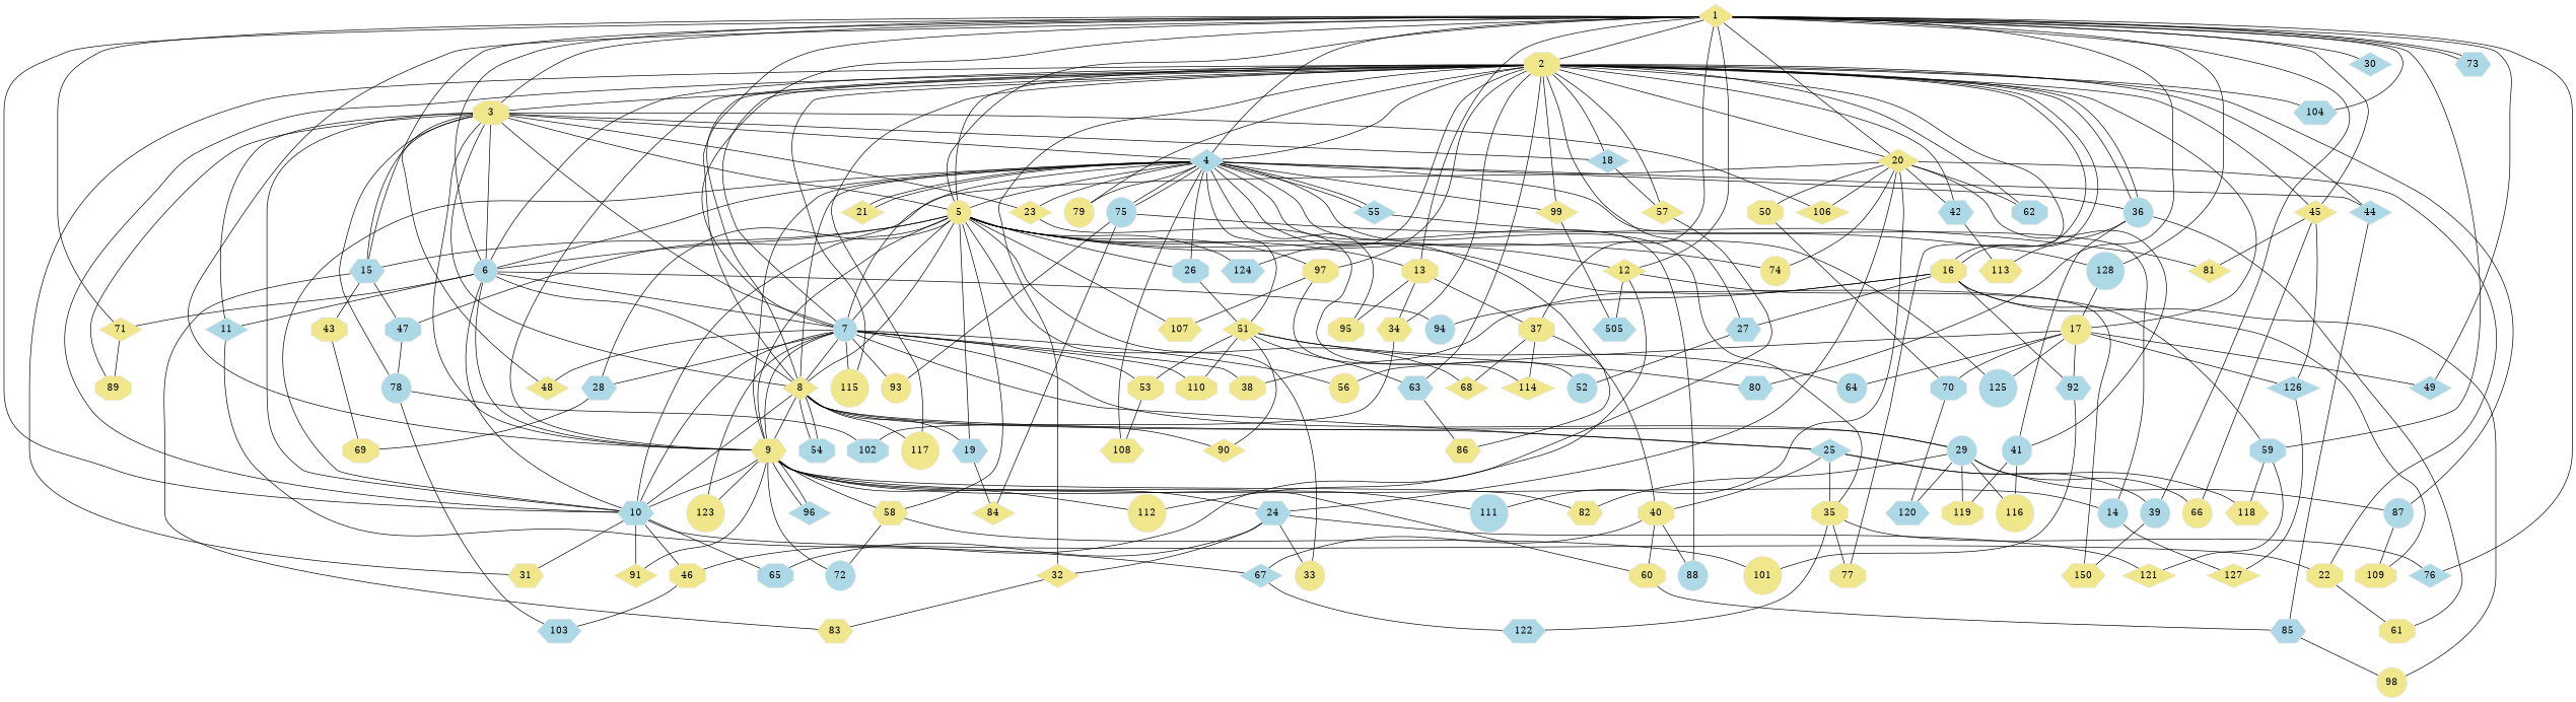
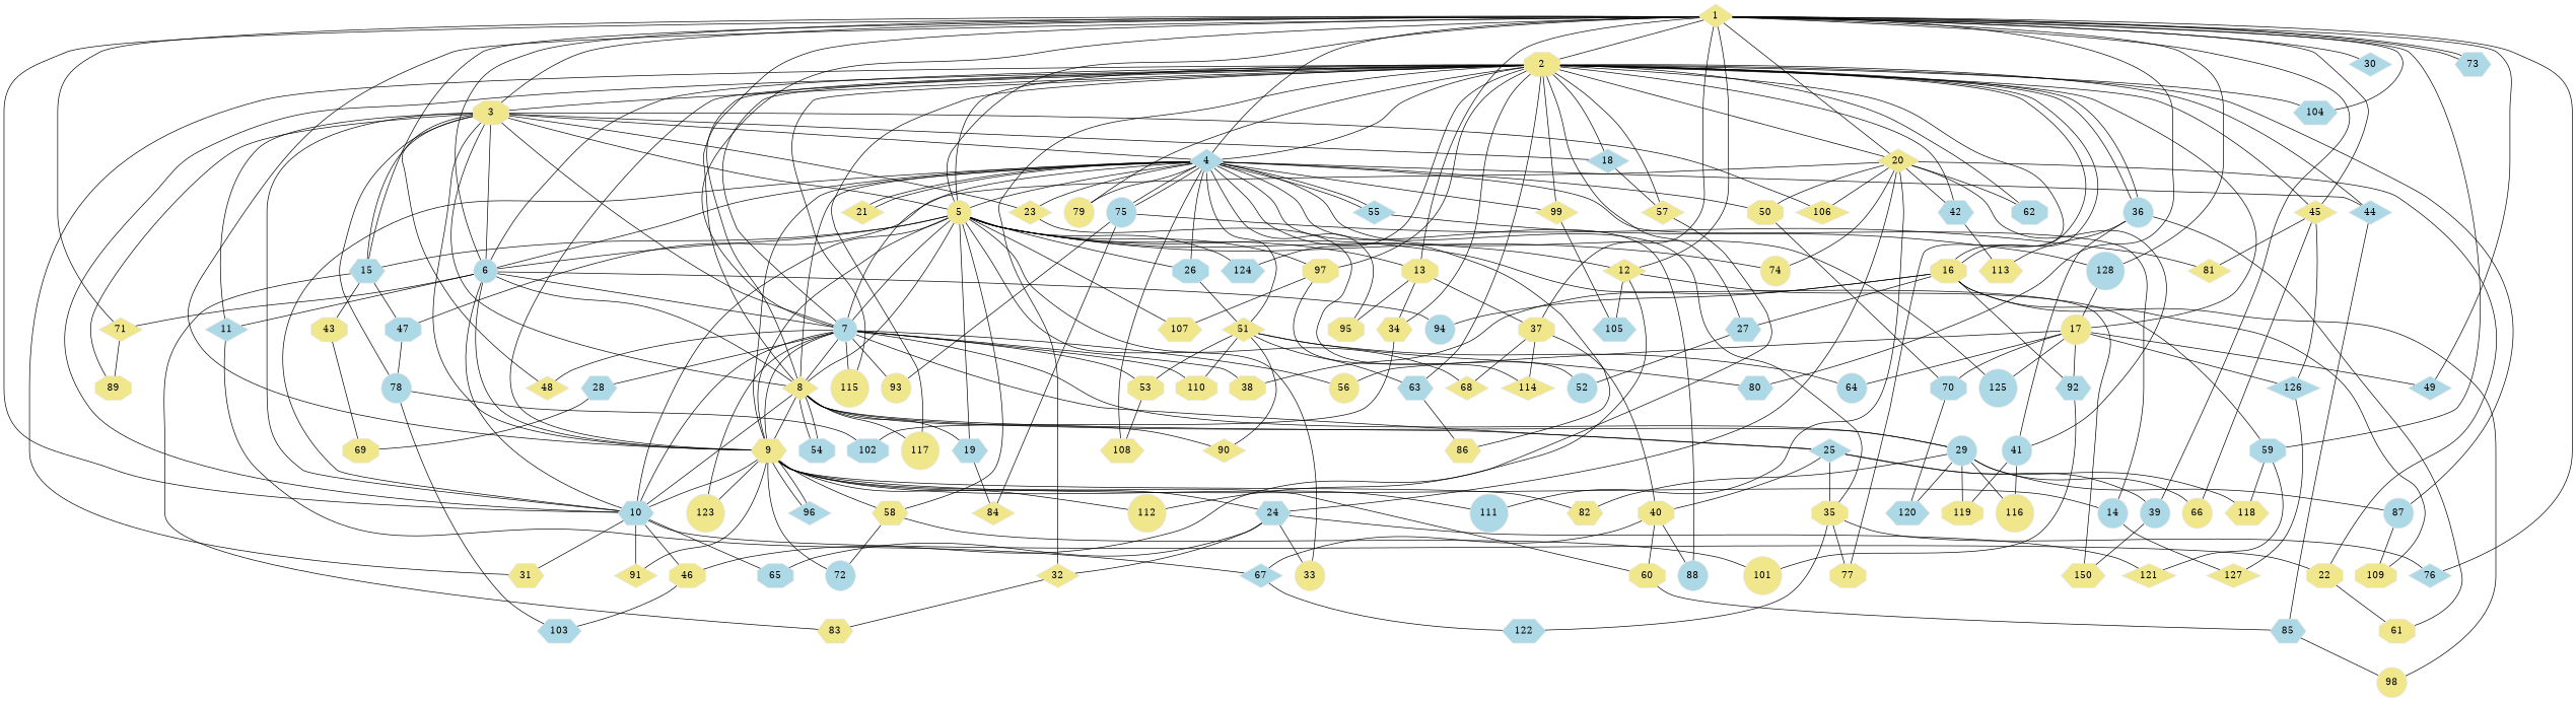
  graph {
    node [color=gray90 fillcolor=khaki shape=diamond style=filled]
    2 [shape=octagon]
    1
    3 [shape=octagon]
    4 [fillcolor=lightblue]
    5 [shape=circle]
    6 [fillcolor=lightblue shape=circle]
    7 [fillcolor=lightblue shape=circle]
    8
    9 [shape=hexagon]
    10 [fillcolor=lightblue shape=hexagon]
    12
    13 [shape=octagon]
    20
    30 [fillcolor=lightblue]
    37 [shape=octagon]
    39 [fillcolor=lightblue shape=circle]
    45
    49 [fillcolor=lightblue]
    59 [fillcolor=lightblue shape=octagon]
    71
    73 [fillcolor=lightblue shape=hexagon]
    76 [fillcolor=lightblue]
    80 [fillcolor=lightblue shape=hexagon]
    104 [fillcolor=lightblue shape=hexagon]
    128 [fillcolor=lightblue shape=circle]
    15 [fillcolor=lightblue shape=hexagon]
    16 [shape=octagon]
    17 [shape=circle]
    18 [fillcolor=lightblue]
    27 [fillcolor=lightblue shape=hexagon]
    31 [shape=hexagon]
    32
    34 [shape=hexagon]
    36 [fillcolor=lightblue shape=circle]
    42 [fillcolor=lightblue shape=hexagon]
    44 [fillcolor=lightblue]
    57
    62 [fillcolor=lightblue shape=octagon]
    63 [fillcolor=lightblue shape=hexagon]
    77 [shape=octagon]
    79 [shape=circle]
    87 [fillcolor=lightblue shape=circle]
    97 [shape=octagon]
    99
    115 [shape=circle]
    117 [shape=circle]
    124 [fillcolor=lightblue shape=hexagon]
    11 [fillcolor=lightblue]
    23
    48
    78 [fillcolor=lightblue shape=circle]
    89 [shape=octagon]
    106
    14 [fillcolor=lightblue shape=circle]
    21
    26 [fillcolor=lightblue shape=octagon]
    35 [shape=octagon]
    50 [shape=octagon]
    51
    55 [fillcolor=lightblue]
    75 [fillcolor=lightblue shape=circle]
    86 [shape=hexagon]
    88 [fillcolor=lightblue shape=circle]
    95 [shape=octagon]
    108 [shape=hexagon]
    125 [fillcolor=lightblue shape=circle]
    19 [fillcolor=lightblue shape=hexagon]
    28 [fillcolor=lightblue shape=hexagon]
    33 [shape=circle]
    58 [shape=hexagon]
    68
    74 [shape=circle]
    n73 [label=150 shape=hexagon]
    107 [shape=hexagon]
    94 [fillcolor=lightblue shape=circle]
    25 [fillcolor=lightblue]
    29 [fillcolor=lightblue shape=circle]
    38 [shape=octagon]
    53 [shape=octagon]
    56 [shape=circle]
    93 [shape=circle]
    110 [shape=octagon]
    123 [shape=circle]
    54 [fillcolor=lightblue shape=octagon]
    90
    24 [fillcolor=lightblue shape=hexagon]
    60 [shape=octagon]
    72 [fillcolor=lightblue shape=circle]
    82 [shape=hexagon]
    91
    96 [fillcolor=lightblue]
    111 [fillcolor=lightblue shape=circle]
    112 [shape=circle]
    22 [shape=octagon]
    46 [shape=octagon]
    65 [fillcolor=lightblue shape=octagon]
-   105 [fillcolor=lightblue shape=hexagon label=505]
+   105 [fillcolor=lightblue shape=hexagon]
    47 [fillcolor=lightblue shape=octagon]
    41 [fillcolor=lightblue shape=circle]
    40 [shape=octagon]
    114
    43 [shape=octagon]
    69 [shape=octagon]
    126 [fillcolor=lightblue]
    66 [shape=circle]
    81
    121
    118 [shape=hexagon]
    92 [fillcolor=lightblue shape=hexagon]
    98 [shape=circle]
    109 [shape=octagon]
    64 [fillcolor=lightblue shape=circle]
    70 [fillcolor=lightblue shape=octagon]
    52 [fillcolor=lightblue shape=circle]
    83 [shape=hexagon]
    102 [fillcolor=lightblue shape=octagon]
    61 [shape=octagon]
    113 [shape=hexagon]
    85 [fillcolor=lightblue shape=hexagon]
    67 [fillcolor=lightblue]
    103 [fillcolor=lightblue shape=hexagon]
    127
    122 [fillcolor=lightblue shape=hexagon]
    84
    101 [shape=circle]
    116 [shape=circle]
    119 [shape=octagon]
    120 [fillcolor=lightblue shape=hexagon]
    2 -- 3
    2 -- 4
    2 -- 5
    2 -- 6
    2 -- 7
    2 -- 8
    2 -- 9
    2 -- 10
    2 -- 20
    2 -- 45
    2 -- 104
    2 -- 16
    2 -- 16
    2 -- 17
    2 -- 18
    2 -- 27
    2 -- 31
    2 -- 32
    2 -- 34
    2 -- 36
    2 -- 36
    2 -- 42
    2 -- 44
    2 -- 57
    2 -- 62
    2 -- 63
    2 -- 77
    2 -- 79
    2 -- 87
    2 -- 97
    2 -- 99
    2 -- 115
    2 -- 117
    2 -- 124
    1 -- 2
    1 -- 3
    1 -- 4
    1 -- 5
    1 -- 6
    1 -- 7
    1 -- 8
    1 -- 9
    1 -- 10
    1 -- 12
    1 -- 13
    1 -- 20
    1 -- 30
    1 -- 37
    1 -- 39
    1 -- 45
    1 -- 49
    1 -- 59
    1 -- 71
    1 -- 73
    1 -- 73
    1 -- 76
    1 -- 80
    1 -- 104
    1 -- 128
    1 -- 15
    3 -- 4
    3 -- 5
    3 -- 6
    3 -- 7
    3 -- 8
    3 -- 9
    3 -- 10
    3 -- 15
    3 -- 18
    3 -- 11
    3 -- 23
    3 -- 48
    3 -- 78
    3 -- 89
    3 -- 106
    4 -- 5
    4 -- 6
    4 -- 7
    4 -- 8
    4 -- 9
    4 -- 10
    4 -- 44
    4 -- 79
    4 -- 99
    4 -- 23
    4 -- 14
    4 -- 21
    4 -- 21
    4 -- 26
    4 -- 35
-   4 -- 36
+   4 -- 50
    4 -- 51
    4 -- 55
    4 -- 55
    4 -- 75
    4 -- 75
    4 -- 86
    4 -- 88
    4 -- 95
    4 -- 108
    4 -- 125
    5 -- 6
    5 -- 7
    5 -- 8
    5 -- 9
    5 -- 10
    5 -- 12
    5 -- 13
    5 -- 15
    5 -- 97
    5 -- 124
    5 -- 26
    5 -- 19
-   5 -- 28
    5 -- 33
    5 -- 58
    5 -- 68
    5 -- 74
    5 -- n73
    5 -- 107
    6 -- 7
    6 -- 8
    6 -- 9
    6 -- 10
    6 -- 71
    6 -- 11
    6 -- 94
    7 -- 8
    7 -- 9
    7 -- 10
    7 -- 115
    7 -- 48
    7 -- 28
    7 -- 25
    7 -- 29
    7 -- 38
    7 -- 53
    7 -- 56
    7 -- 93
    7 -- 110
    7 -- 123
    8 -- 9
    8 -- 10
    8 -- 117
    8 -- 19
    8 -- 25
    8 -- 29
    8 -- 54
    8 -- 54
    8 -- 90
    9 -- 10
    9 -- 14
    9 -- 58
    9 -- 123
    9 -- 24
    9 -- 60
    9 -- 72
    9 -- 82
    9 -- 91
    9 -- 96
    9 -- 96
    9 -- 111
    9 -- 112
    10 -- 31
    10 -- 91
    10 -- 22
    10 -- 46
    10 -- 65
    12 -- 59
    12 -- 46
    12 -- 105
    13 -- 37
    13 -- 34
    13 -- 95
    20 -- 42
    20 -- 62
    20 -- 106
    20 -- 50
    20 -- 74
    20 -- 24
    20 -- 111
    20 -- 22
    20 -- 47
    20 -- 41
    37 -- 68
    37 -- 40
    37 -- 114
    39 -- n73
    45 -- 126
    45 -- 66
    45 -- 81
    59 -- 121
    59 -- 118
    71 -- 89
    128 -- 17
    15 -- 47
    15 -- 43
    15 -- 83
    16 -- 27
    16 -- 94
    16 -- 38
    16 -- 92
    16 -- 98
    16 -- 109
    17 -- 49
    17 -- 125
    17 -- 56
    17 -- 126
    17 -- 92
    17 -- 64
    17 -- 70
    18 -- 57
    27 -- 52
    32 -- 83
    34 -- 102
    36 -- 41
    36 -- 61
    36 -- 113
    42 -- 113
    44 -- 85
    57 -- 112
    63 -- 86
    87 -- 109
    97 -- 107
    97 -- 114
    99 -- 105
    11 -- 67
    23 -- 52
    78 -- 102
    78 -- 103
    14 -- 127
    26 -- 51
    35 -- 76
    35 -- 77
    35 -- 122
    50 -- 70
    51 -- 80
    51 -- 63
    51 -- 53
    51 -- 110
    51 -- 90
    51 -- 64
    55 -- 128
    75 -- 93
    75 -- 81
    75 -- 84
    19 -- 84
    28 -- 69
    58 -- 72
    58 -- 101
    25 -- 39
    25 -- 35
    25 -- 40
    25 -- 118
    29 -- 87
    29 -- 82
    29 -- 66
    29 -- 116
    29 -- 119
    29 -- 120
    53 -- 108
    24 -- 32
    24 -- 33
    24 -- 65
    24 -- 121
    60 -- 85
    22 -- 61
    46 -- 103
    47 -- 78
    41 -- 116
    41 -- 119
    40 -- 88
    40 -- 60
    40 -- 67
    43 -- 69
    126 -- 127
    92 -- 101
    70 -- 120
    85 -- 98
    67 -- 122
  }
